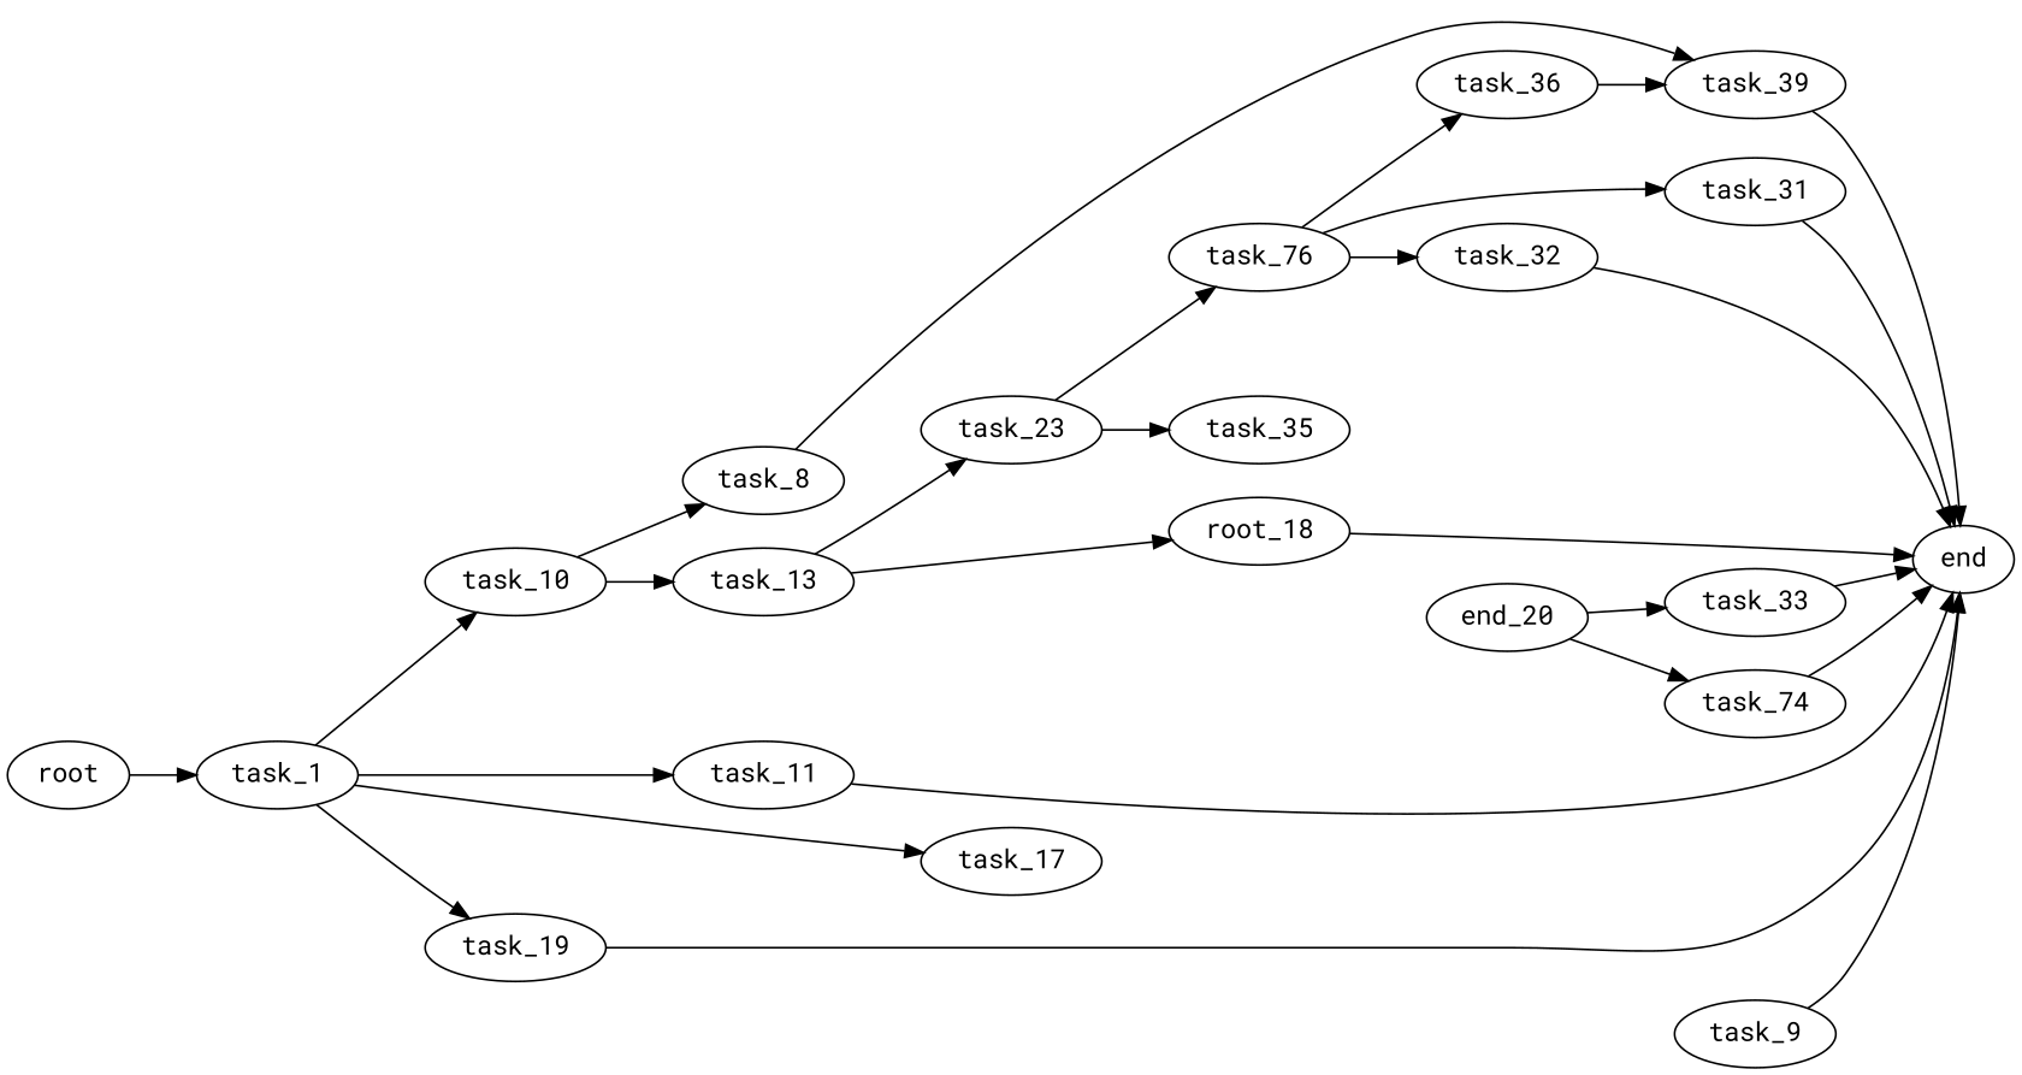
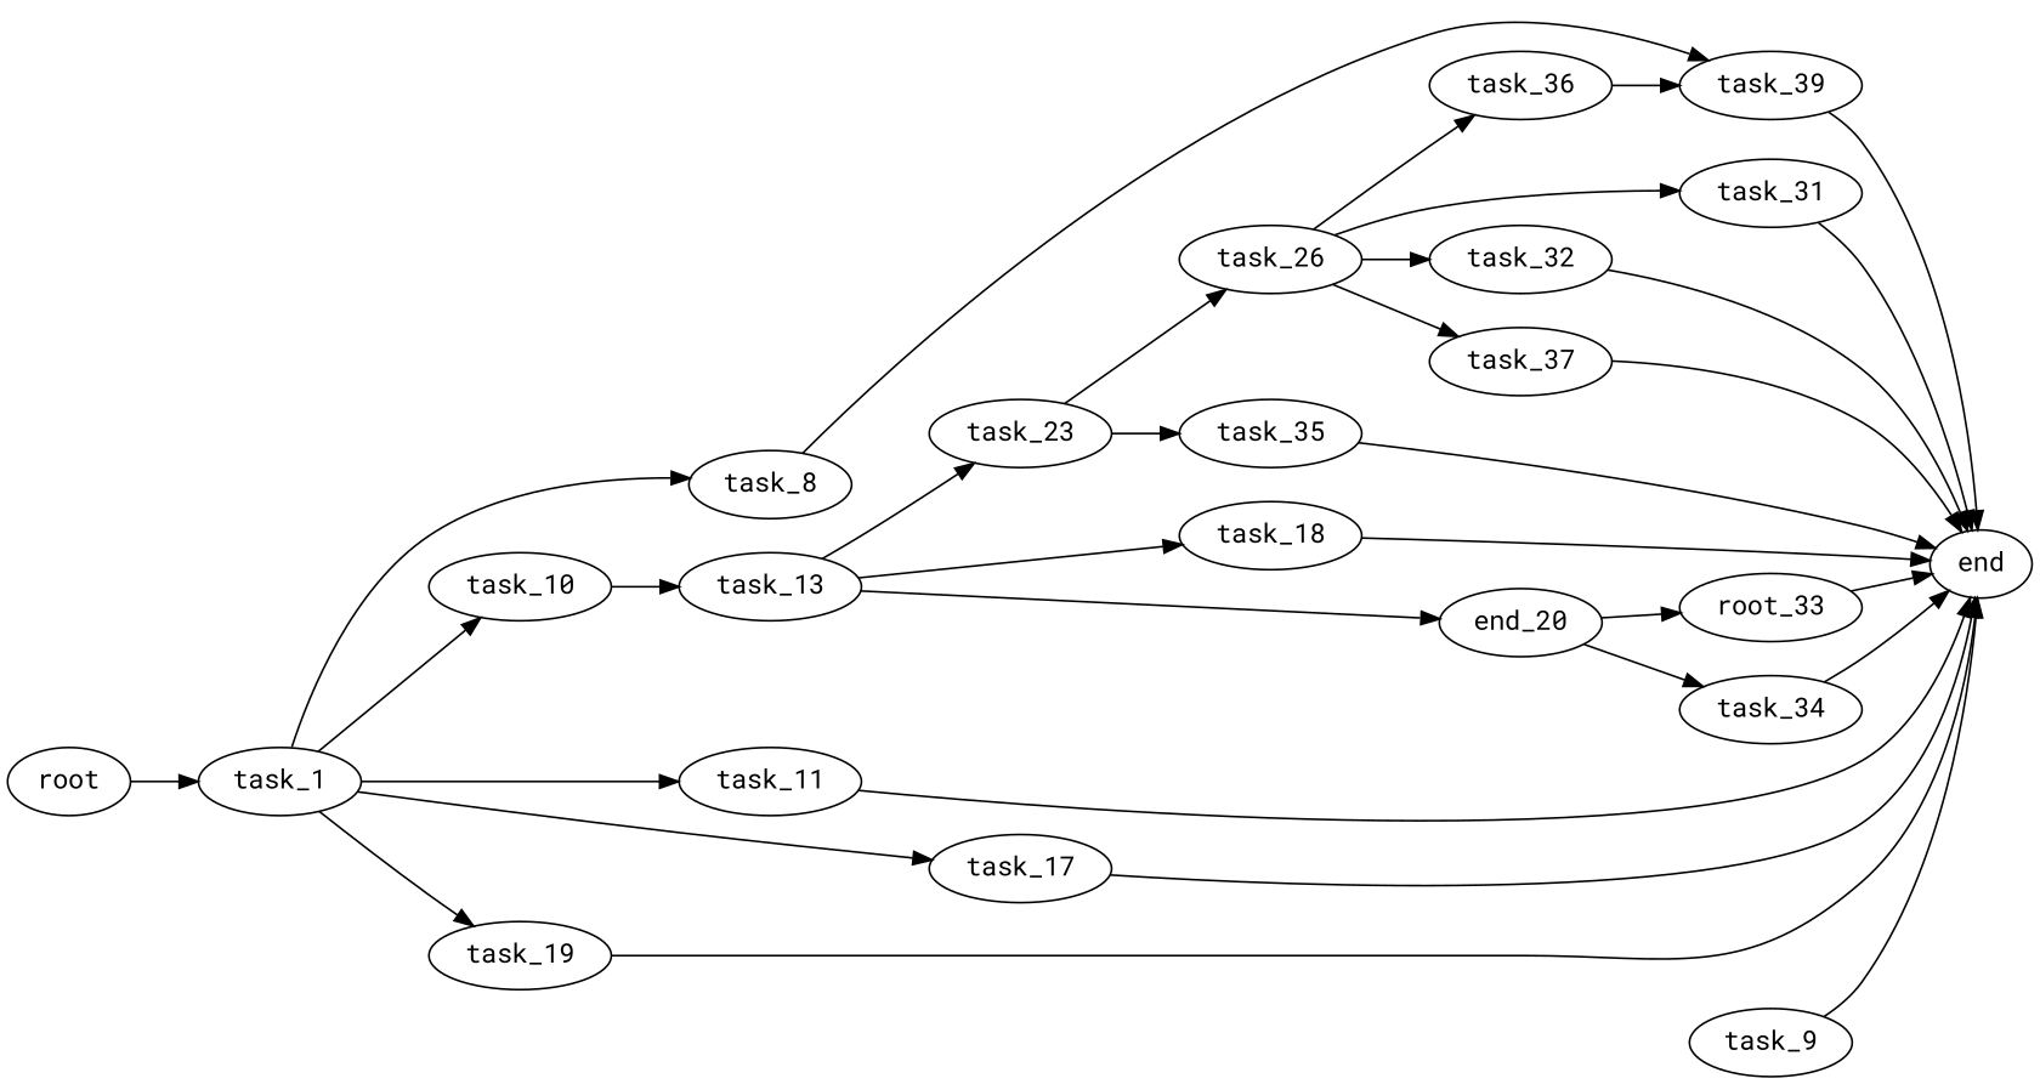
  digraph {
    fontname="Roboto Mono"
    rankdir=LR
    node [fontname="Roboto Mono"]
    edge [fontname="Roboto Mono"]
    root
    task_1
    task_8
    task_10
    task_11
    task_17
    task_19
    task_39
    task_9
    end
    task_13
-   task_18 [label=root_18]
+   task_18
    n13 [label=end_20]
    task_23
-   task_33
-   task_34 [label=task_74]
-   task_26 [label=task_76]
+   task_33 [label=root_33]
+   task_34
+   task_26
    task_35
    task_31
    task_32
    task_36
+   task_37
    root -> task_1
-   task_10 -> task_8
+   task_1 -> task_8
    task_1 -> task_10
    task_1 -> task_11
    task_1 -> task_17
    task_1 -> task_19
    task_8 -> task_39
    task_10 -> task_13
    task_11 -> end
+   task_17 -> end
    task_19 -> end
    task_39 -> end
    task_9 -> end
    task_13 -> task_18
+   task_13 -> n13
    task_13 -> task_23
    task_18 -> end
    n13 -> task_33
    n13 -> task_34
    task_23 -> task_26
    task_23 -> task_35
    task_33 -> end
    task_34 -> end
    task_26 -> task_31
    task_26 -> task_32
    task_26 -> task_36
+   task_26 -> task_37
+   task_35 -> end
    task_31 -> end
    task_32 -> end
    task_36 -> task_39
+   task_37 -> end
  }
